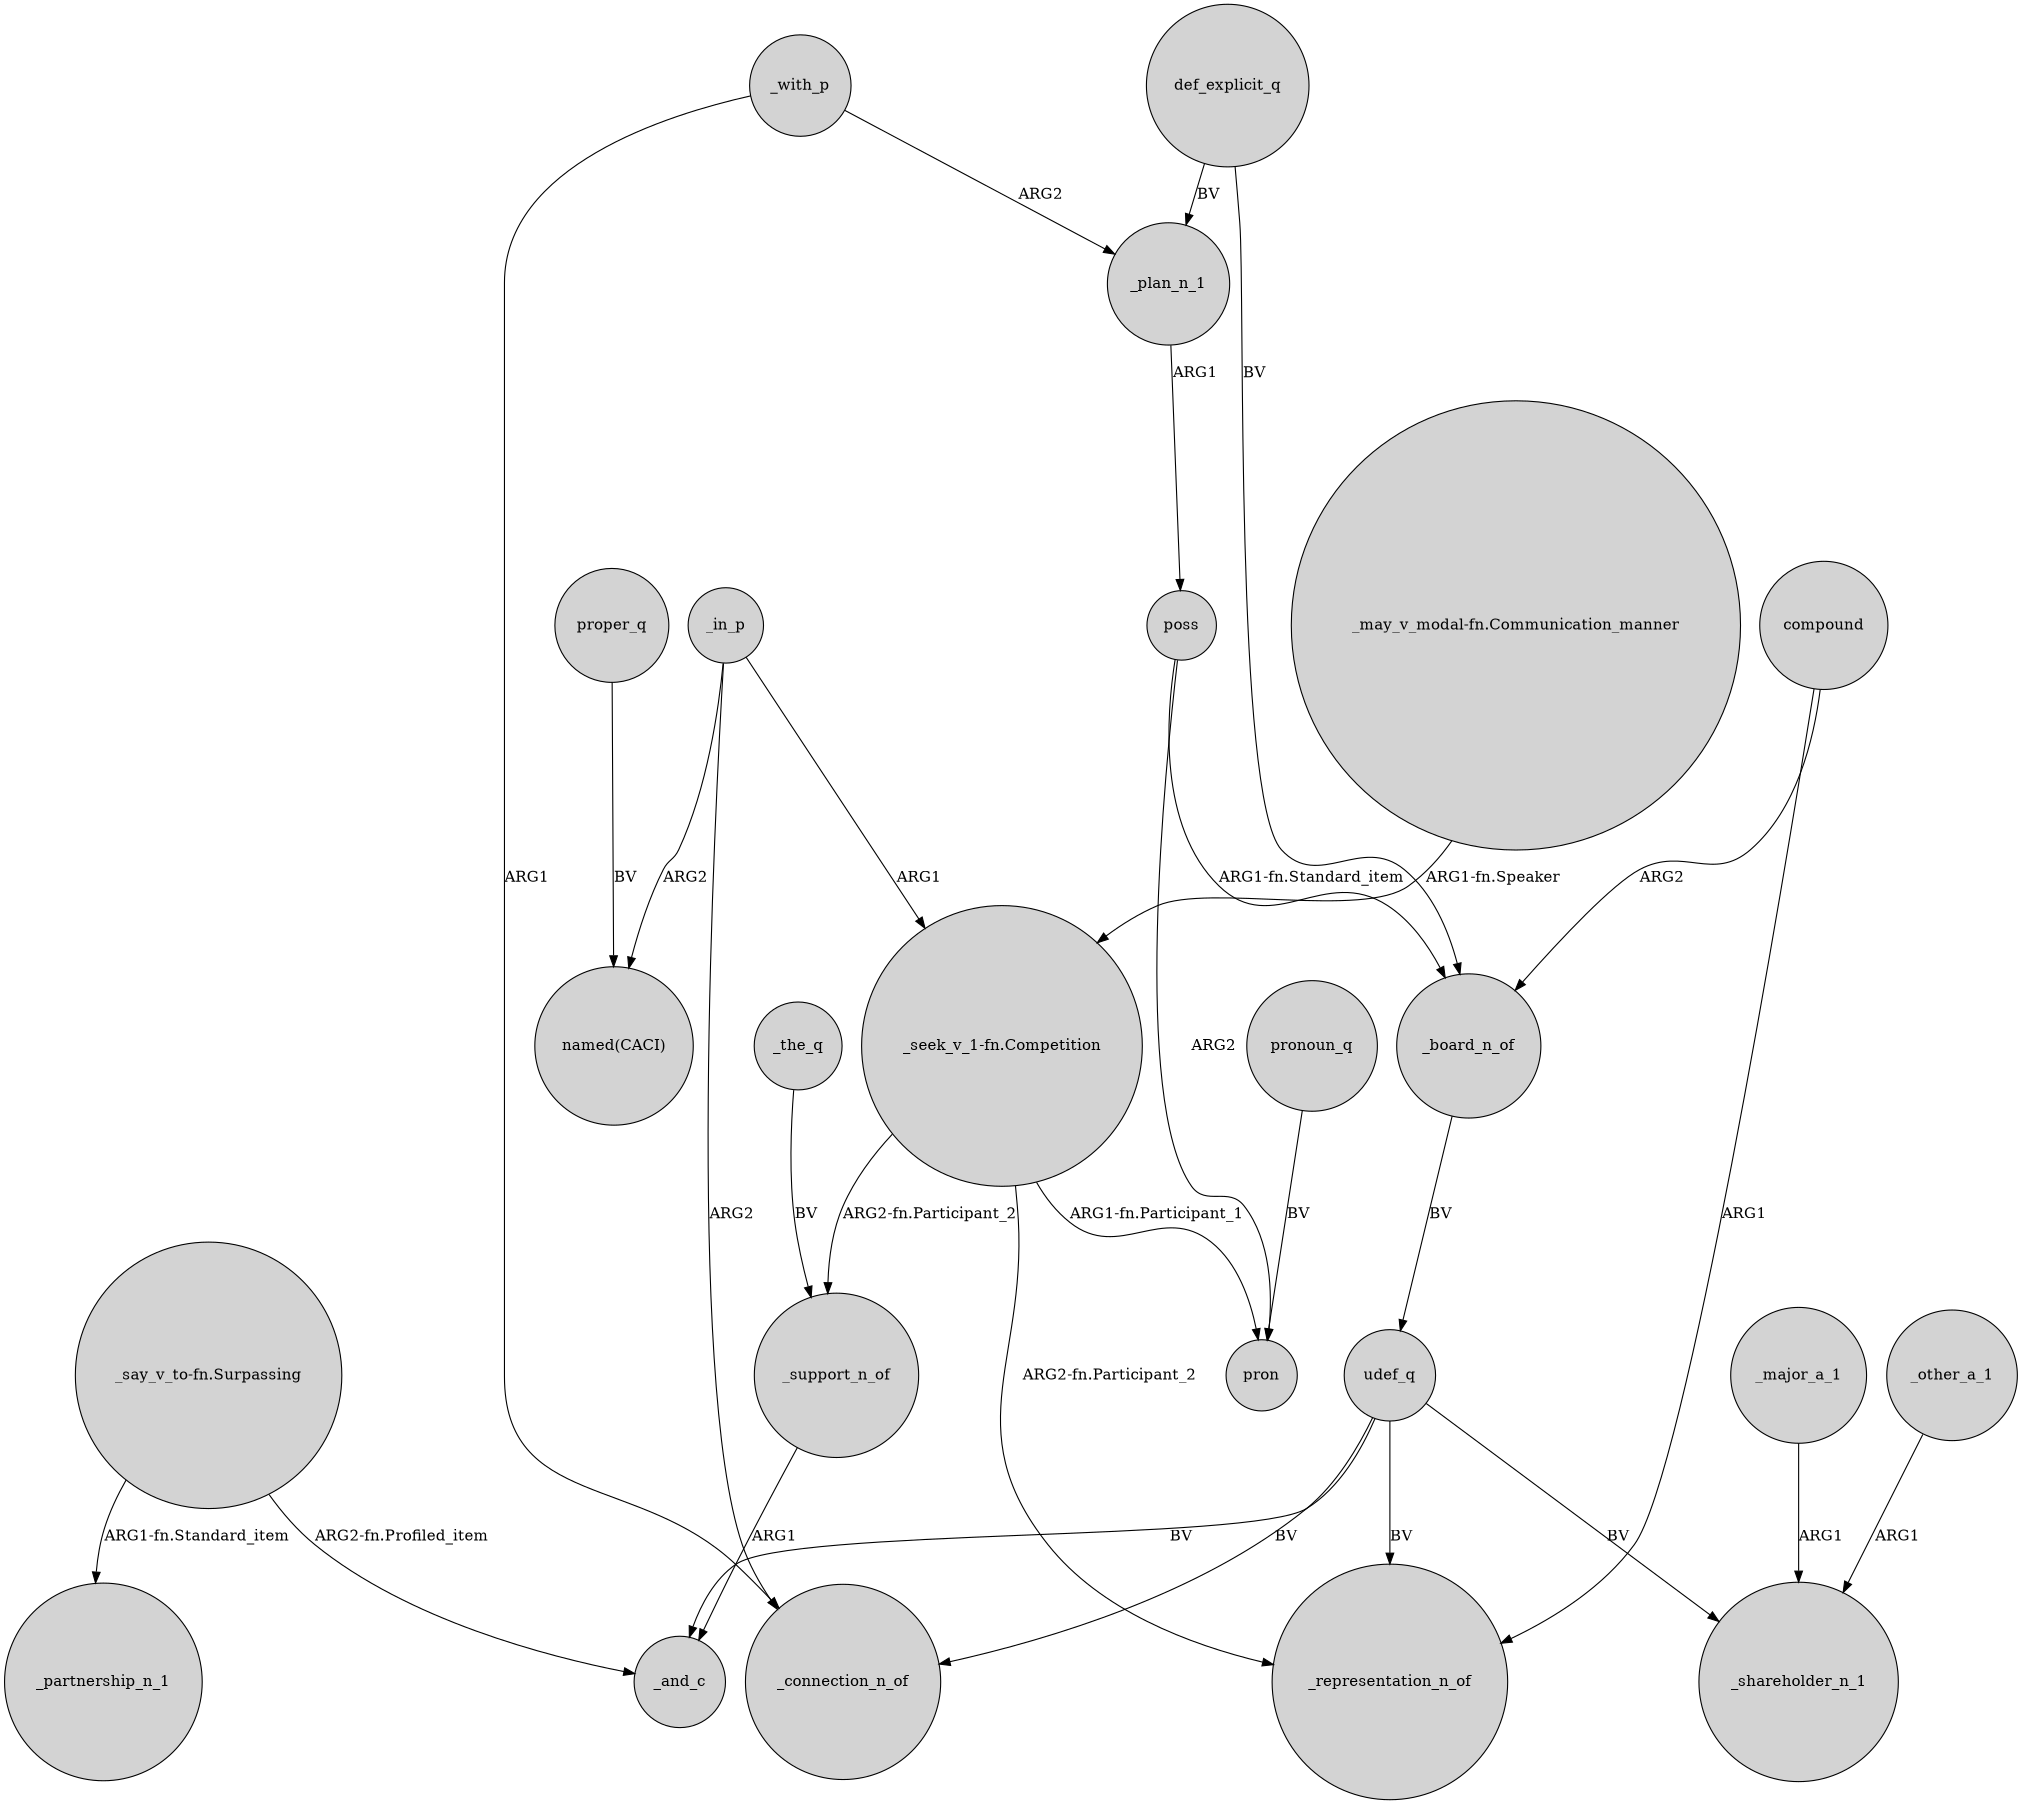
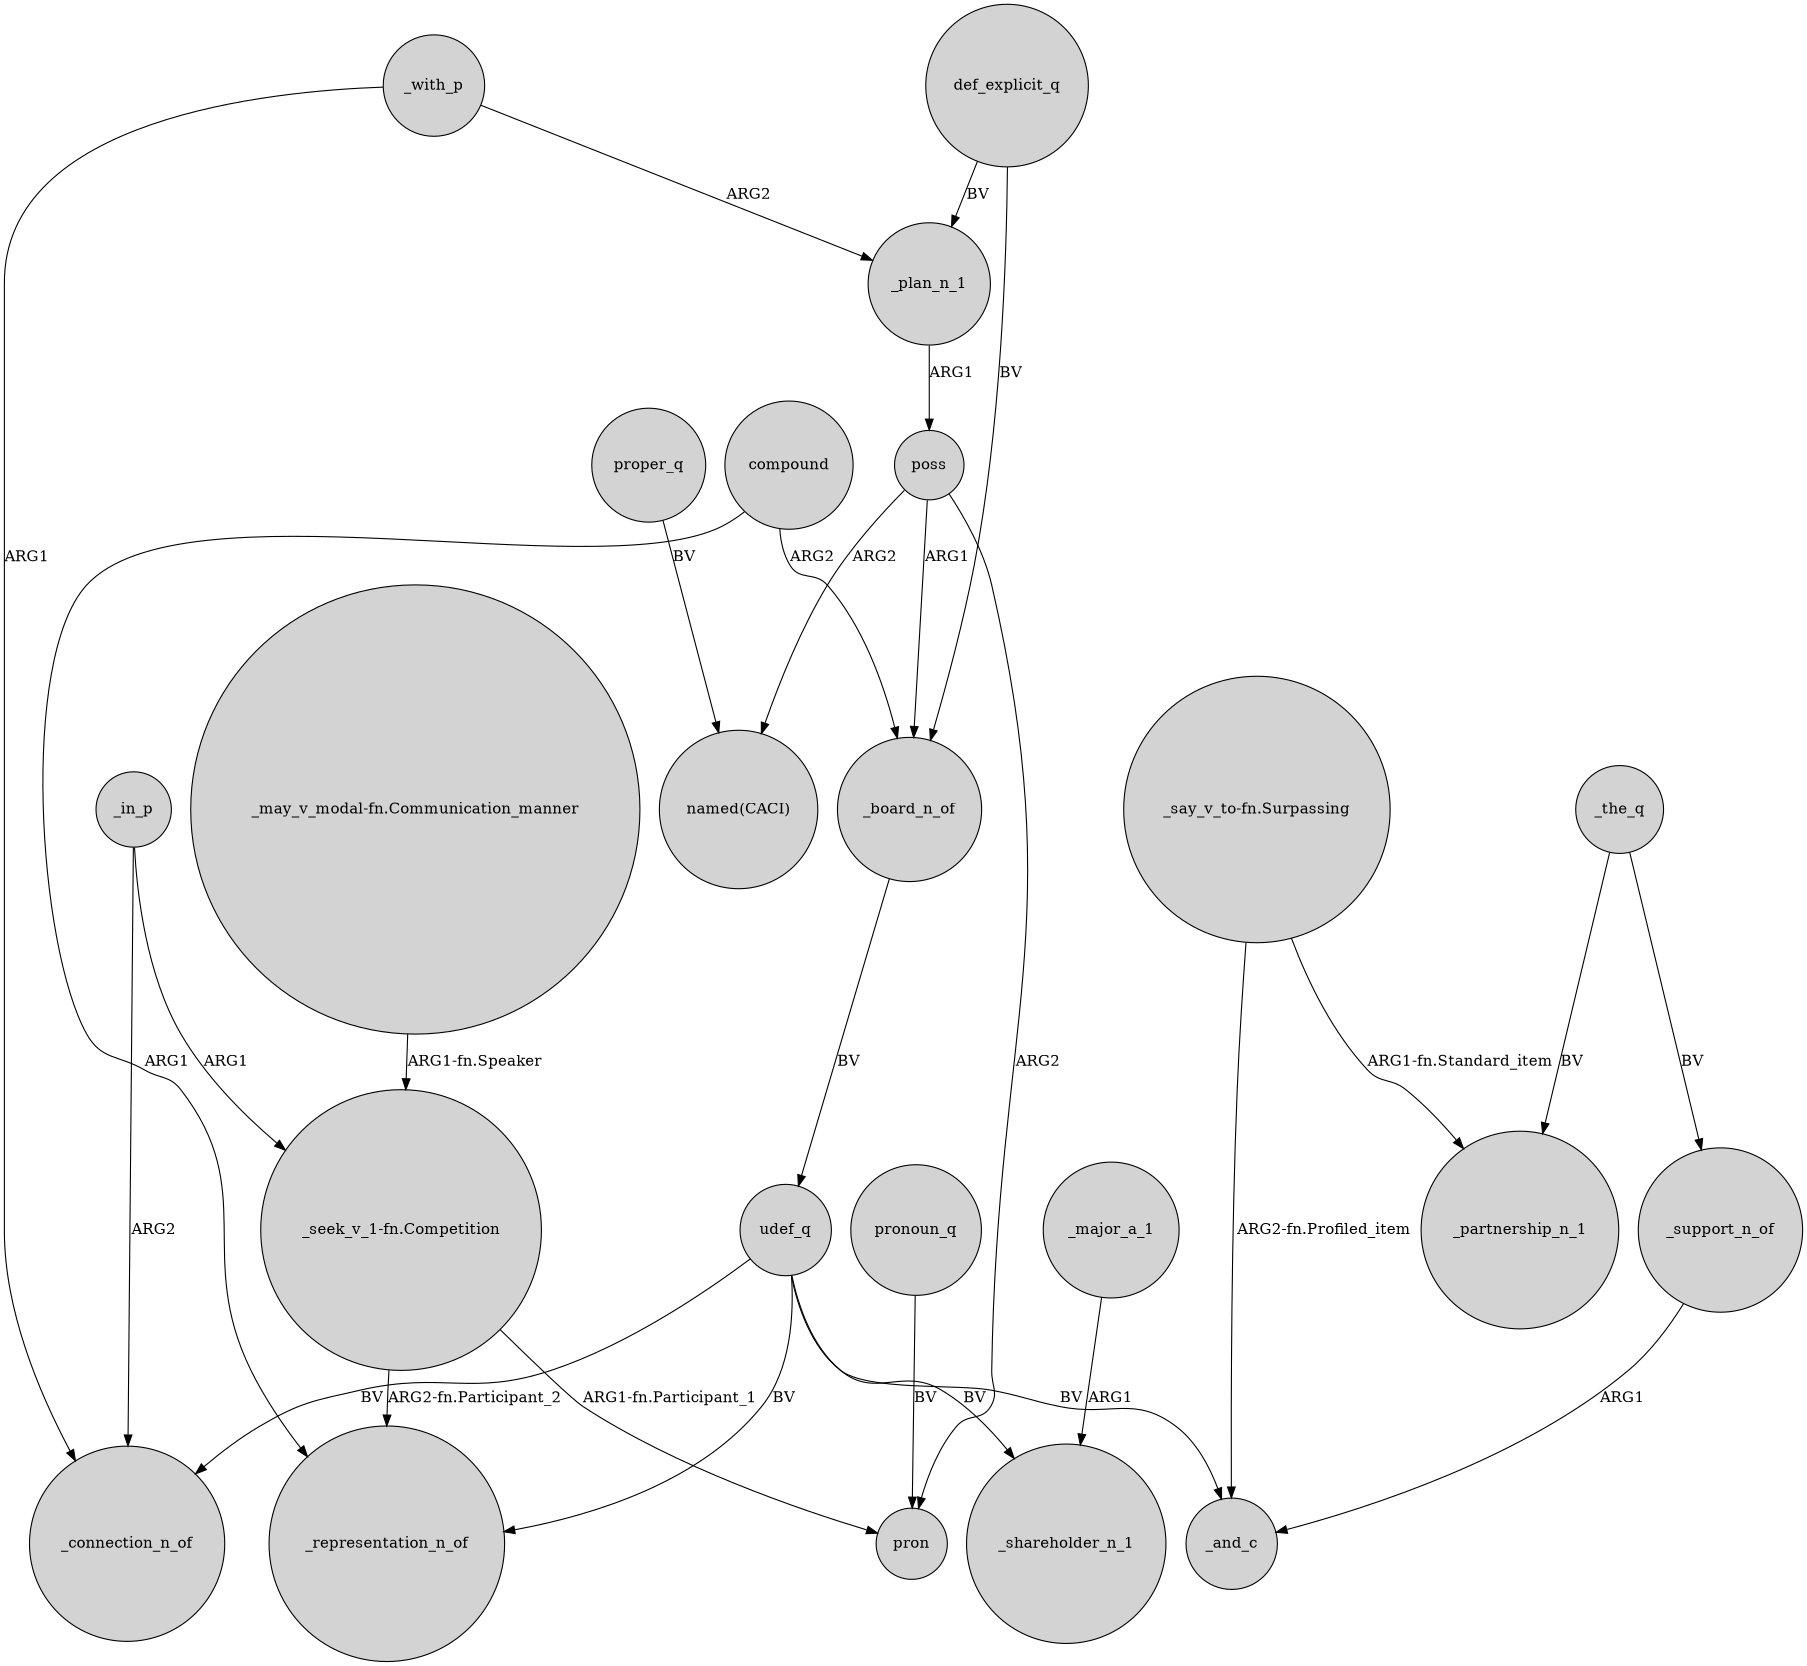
  digraph {
    node [shape=circle style=filled]
    udef_q
    _connection_n_of
    _shareholder_n_1
    _and_c
    _representation_n_of
    _board_n_of
    _major_a_1
    def_explicit_q
    _plan_n_1
    poss
    _with_p
    _support_n_of
    "_seek_v_1-fn.Competition"
    pron
    _in_p
    compound
    pronoun_q
    "named(CACI)"
-   _other_a_1
    _the_q
    _partnership_n_1
    "_say_v_to-fn.Surpassing"
    proper_q
    "_may_v_modal-fn.Communication_manner"
    udef_q -> _connection_n_of [label=BV]
    udef_q -> _shareholder_n_1 [label=BV]
    udef_q -> _and_c [label=BV]
    udef_q -> _representation_n_of [label=BV]
    _board_n_of -> udef_q [label=BV]
    _major_a_1 -> _shareholder_n_1 [label=ARG1]
    def_explicit_q -> _board_n_of [label=BV]
    def_explicit_q -> _plan_n_1 [label=BV]
    _plan_n_1 -> poss [label=ARG1]
-   poss -> _board_n_of [label="ARG1-fn.Standard_item"]
+   poss -> _board_n_of [label=ARG1]
    poss -> pron [label=ARG2]
-   _in_p -> "named(CACI)" [label=ARG2]
+   poss -> "named(CACI)" [label=ARG2]
    _with_p -> _connection_n_of [label=ARG1]
    _with_p -> _plan_n_1 [label=ARG2]
    _support_n_of -> _and_c [label=ARG1]
    "_seek_v_1-fn.Competition" -> _representation_n_of [label="ARG2-fn.Participant_2"]
-   "_seek_v_1-fn.Competition" -> _support_n_of [label="ARG2-fn.Participant_2"]
    "_seek_v_1-fn.Competition" -> pron [label="ARG1-fn.Participant_1"]
    _in_p -> _connection_n_of [label=ARG2]
    _in_p -> "_seek_v_1-fn.Competition" [label=ARG1]
    compound -> _representation_n_of [label=ARG1]
    compound -> _board_n_of [label=ARG2]
    pronoun_q -> pron [label=BV]
-   _other_a_1 -> _shareholder_n_1 [label=ARG1]
    _the_q -> _support_n_of [label=BV]
+   _the_q -> _partnership_n_1 [label=BV]
    "_say_v_to-fn.Surpassing" -> _and_c [label="ARG2-fn.Profiled_item"]
    "_say_v_to-fn.Surpassing" -> _partnership_n_1 [label="ARG1-fn.Standard_item"]
    proper_q -> "named(CACI)" [label=BV]
    "_may_v_modal-fn.Communication_manner" -> "_seek_v_1-fn.Competition" [label="ARG1-fn.Speaker"]
  }
